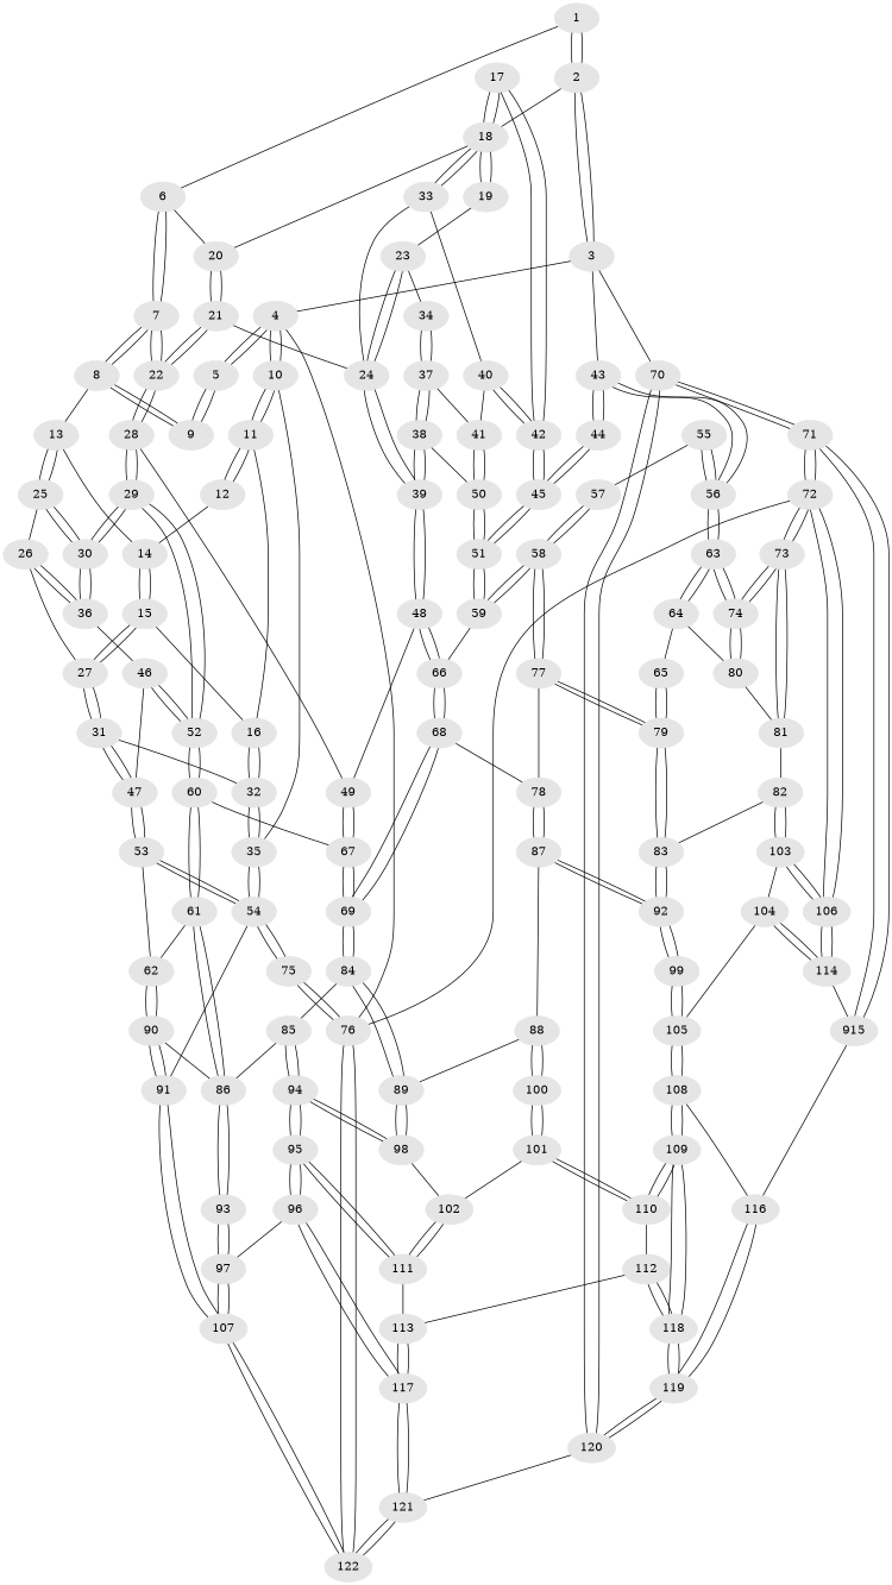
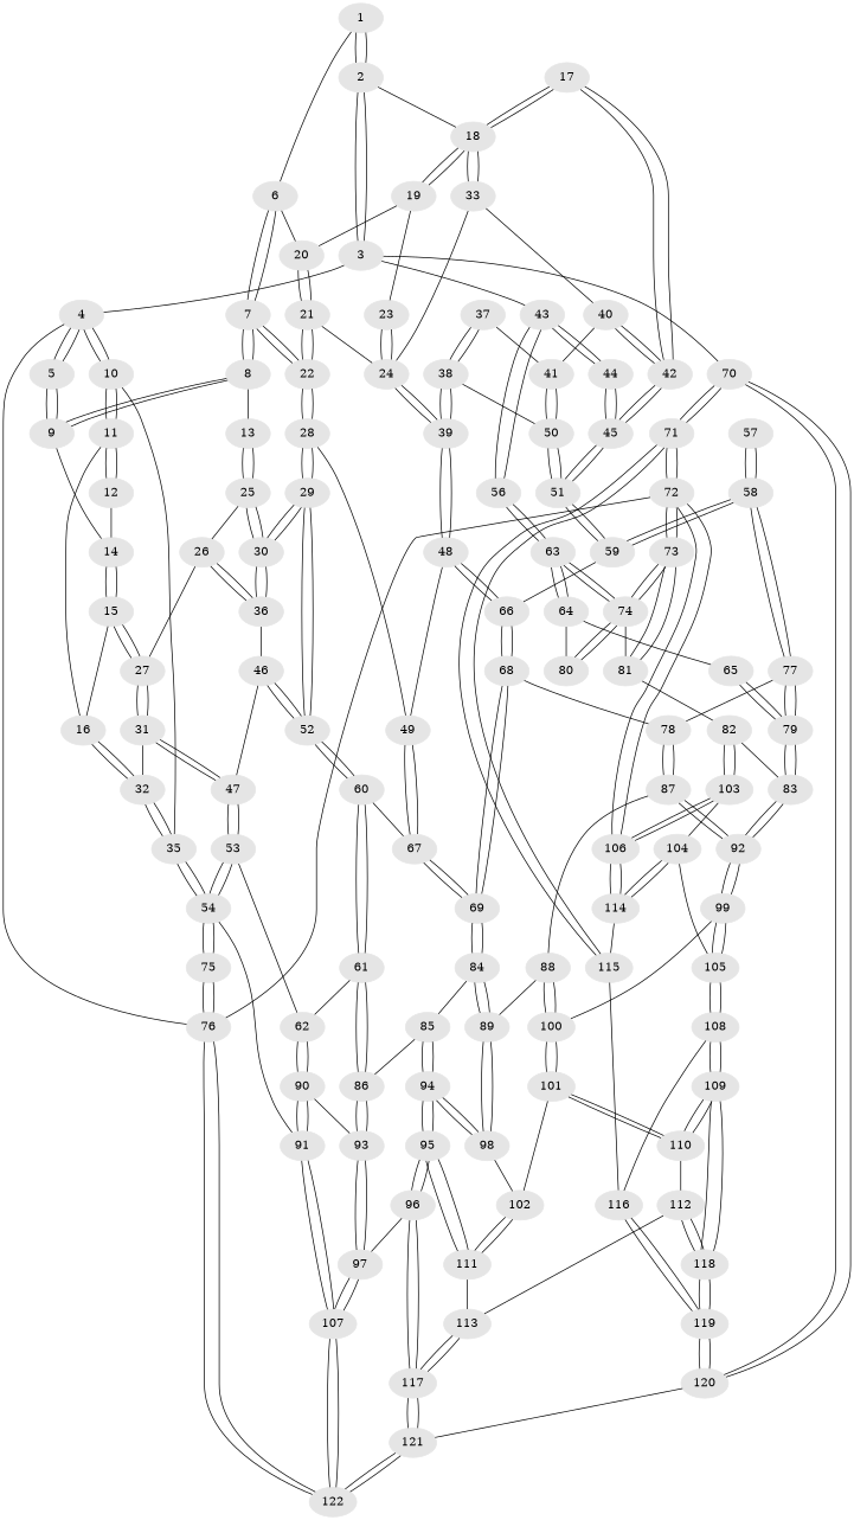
  graph {
    fontname="DejaVu Serif"
    node [color=gray90 fontname="DejaVu Serif" style=filled]
    edge [fontname="DejaVu Serif"]
    1
    2
    6
    3
    18
    7
    20
    4
    43
    70
    17
    42
    5
    10
    76
    44
    56
    71
    120
    9
    11
    35
    122
    8
    22
    21
    13
    28
    14
    25
    12
    16
    54
    32
    15
    26
    30
    27
    31
    19
    33
    45
    23
    24
    40
-   34
    39
    29
    49
    37
    48
    36
    46
    47
    52
    67
    60
    53
    41
    38
    75
    91
    50
    51
    66
    63
    59
    62
    68
    69
    61
    90
-   55
    57
    58
    64
    74
    77
    65
    79
    78
    86
    93
    80
    81
    83
    84
    87
    85
    89
    72
-   115 [label=915]
+   115
    121
    73
    106
    116
    114
    82
    107
    92
    88
    103
    104
    99
    94
    98
    95
    97
    100
    101
    102
    105
    96
    111
    117
    113
    108
    110
    112
    109
    118
    119
    1 -- 2
    1 -- 2
    1 -- 6
    2 -- 3
    2 -- 3
    2 -- 18
    6 -- 7
    6 -- 7
    6 -- 20
    3 -- 4
    3 -- 43
    3 -- 70
    18 -- 19
    18 -- 19
    18 -- 33
    18 -- 33
    7 -- 8
    7 -- 8
    7 -- 22
    7 -- 22
    20 -- 21
    20 -- 21
    4 -- 5
    4 -- 5
    4 -- 10
    4 -- 10
    4 -- 76
    43 -- 44
    43 -- 44
    43 -- 56
    43 -- 56
    70 -- 71
    70 -- 71
    70 -- 120
    70 -- 120
    17 -- 18
    17 -- 18
    17 -- 42
    17 -- 42
    42 -- 45
    42 -- 45
    5 -- 9
    5 -- 9
    10 -- 11
    10 -- 11
    10 -- 35
    76 -- 122
    76 -- 122
    44 -- 45
    44 -- 45
    56 -- 63
    56 -- 63
    71 -- 72
    71 -- 72
    71 -- 115
    71 -- 115
    120 -- 121
    11 -- 12
    11 -- 12
    11 -- 16
    35 -- 54
    35 -- 54
    8 -- 9
    8 -- 9
    8 -- 13
    22 -- 28
    22 -- 28
    21 -- 22
    21 -- 22
    21 -- 24
-   13 -- 14
+   9 -- 14
    13 -- 25
    13 -- 25
    28 -- 29
    28 -- 29
    28 -- 49
    14 -- 15
    14 -- 15
    25 -- 26
    25 -- 30
    25 -- 30
    12 -- 14
    16 -- 32
    16 -- 32
    54 -- 75
    54 -- 75
    54 -- 91
    32 -- 35
    32 -- 35
    15 -- 16
    15 -- 27
    15 -- 27
    26 -- 27
    26 -- 36
    26 -- 36
    30 -- 36
    30 -- 36
    27 -- 31
    27 -- 31
    31 -- 32
    31 -- 47
    31 -- 47
-   18 -- 20
+   19 -- 20
    19 -- 23
    33 -- 24
    33 -- 40
    45 -- 51
    45 -- 51
    23 -- 24
    23 -- 24
-   23 -- 34
    24 -- 39
    24 -- 39
    40 -- 42
    40 -- 42
    40 -- 41
-   34 -- 37
-   34 -- 37
    39 -- 48
    39 -- 48
    29 -- 30
    29 -- 30
    29 -- 52
    29 -- 52
    49 -- 67
    49 -- 67
    37 -- 41
    37 -- 38
    37 -- 38
    48 -- 49
    48 -- 66
    48 -- 66
    36 -- 46
    46 -- 47
    46 -- 52
    46 -- 52
    47 -- 53
    47 -- 53
    52 -- 60
    52 -- 60
    67 -- 69
    67 -- 69
    60 -- 67
    60 -- 61
    60 -- 61
    53 -- 54
    53 -- 54
    53 -- 62
    41 -- 50
    41 -- 50
    38 -- 39
    38 -- 39
    38 -- 50
    75 -- 76
    75 -- 76
    91 -- 107
    91 -- 107
    50 -- 51
    50 -- 51
    51 -- 59
    51 -- 59
    66 -- 68
    66 -- 68
    63 -- 64
    63 -- 64
    63 -- 74
    63 -- 74
    59 -- 66
    62 -- 90
    62 -- 90
    68 -- 69
    68 -- 69
    68 -- 78
    69 -- 84
    69 -- 84
    61 -- 62
    61 -- 86
    61 -- 86
    90 -- 91
    90 -- 91
-   90 -- 86
-   55 -- 56
-   55 -- 56
-   55 -- 57
+   90 -- 93
    57 -- 58
    57 -- 58
    58 -- 59
    58 -- 59
    58 -- 77
    58 -- 77
    64 -- 65
    64 -- 80
    74 -- 80
    74 -- 80
    77 -- 79
    77 -- 79
    77 -- 78
    65 -- 79
    65 -- 79
    79 -- 83
    79 -- 83
    78 -- 87
    78 -- 87
    86 -- 93
    86 -- 93
    93 -- 97
    93 -- 97
-   80 -- 81
+   74 -- 81
    81 -- 82
    83 -- 92
    83 -- 92
    84 -- 85
    84 -- 89
    84 -- 89
    87 -- 92
    87 -- 92
    87 -- 88
    85 -- 86
    85 -- 94
    85 -- 94
    89 -- 98
    89 -- 98
    72 -- 76
    72 -- 73
    72 -- 73
    72 -- 106
    72 -- 106
    115 -- 116
    121 -- 122
    121 -- 122
    73 -- 74
    73 -- 74
    73 -- 81
    73 -- 81
    106 -- 114
    106 -- 114
    116 -- 119
    116 -- 119
    114 -- 115
    82 -- 83
    82 -- 103
    82 -- 103
    107 -- 122
    107 -- 122
    92 -- 99
    92 -- 99
    88 -- 89
    88 -- 100
    88 -- 100
    103 -- 106
    103 -- 106
    103 -- 104
    104 -- 114
    104 -- 114
    104 -- 105
+   99 -- 100
    99 -- 105
    99 -- 105
    94 -- 98
    94 -- 98
    94 -- 95
    94 -- 95
    98 -- 102
    95 -- 96
    95 -- 96
    95 -- 111
    95 -- 111
    97 -- 107
    97 -- 107
    100 -- 101
    100 -- 101
    101 -- 102
    101 -- 110
    101 -- 110
    102 -- 111
    102 -- 111
    105 -- 108
    105 -- 108
    96 -- 97
    96 -- 117
    96 -- 117
    111 -- 113
    117 -- 121
    117 -- 121
    113 -- 117
    113 -- 117
    108 -- 116
    108 -- 109
    108 -- 109
    110 -- 112
    112 -- 113
    112 -- 118
    112 -- 118
    109 -- 110
    109 -- 110
    109 -- 118
    109 -- 118
    118 -- 119
    118 -- 119
    119 -- 120
    119 -- 120
  }
